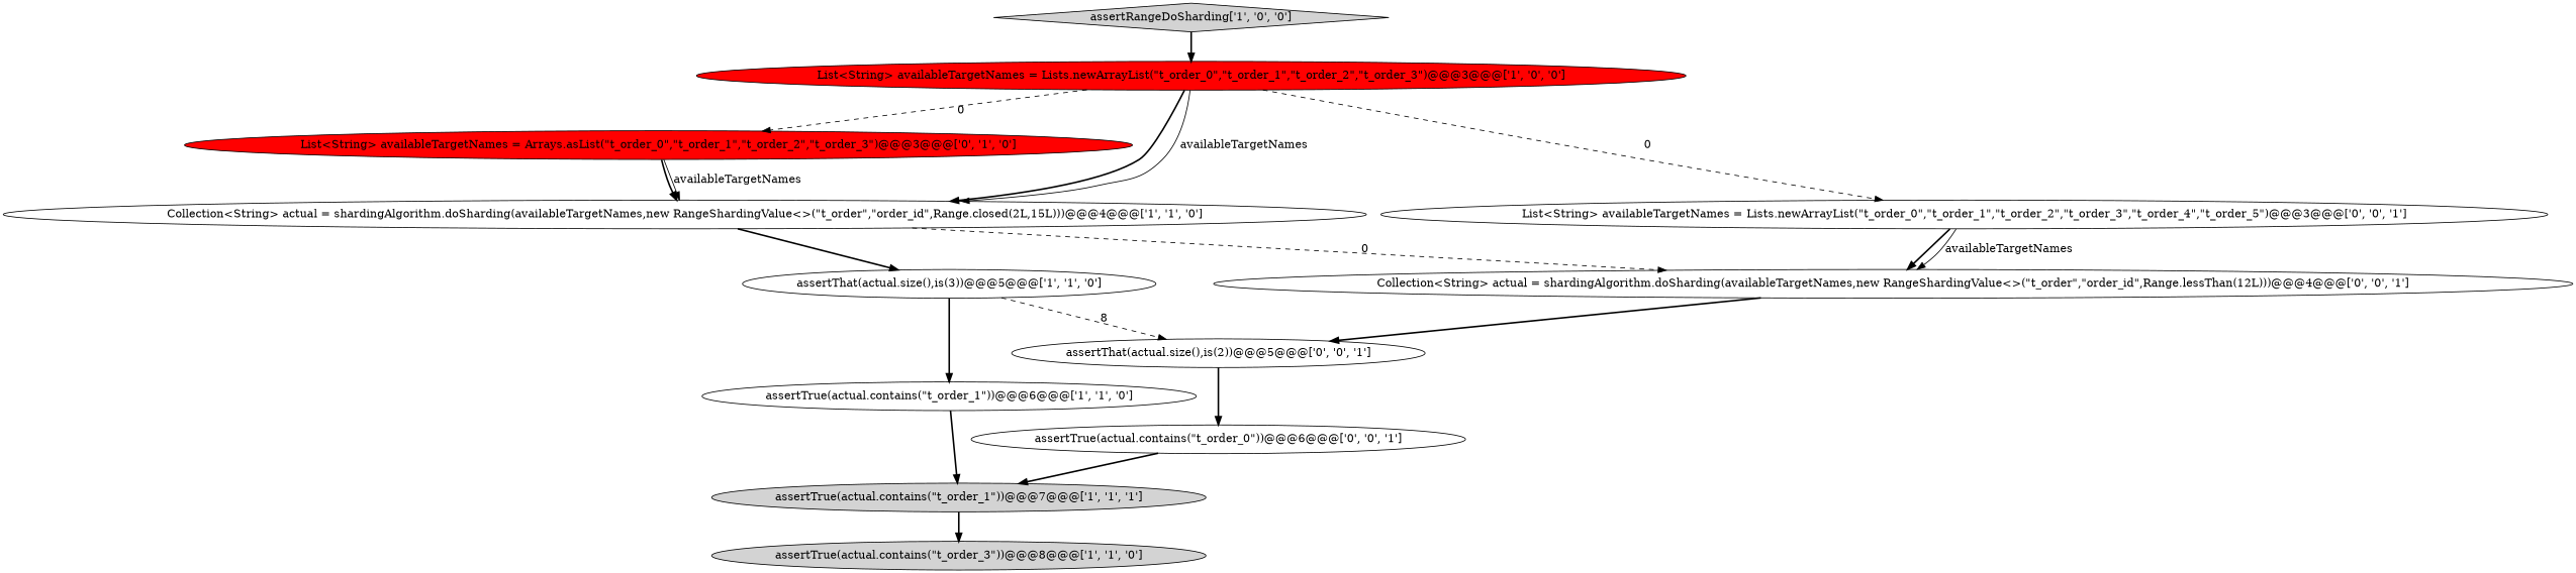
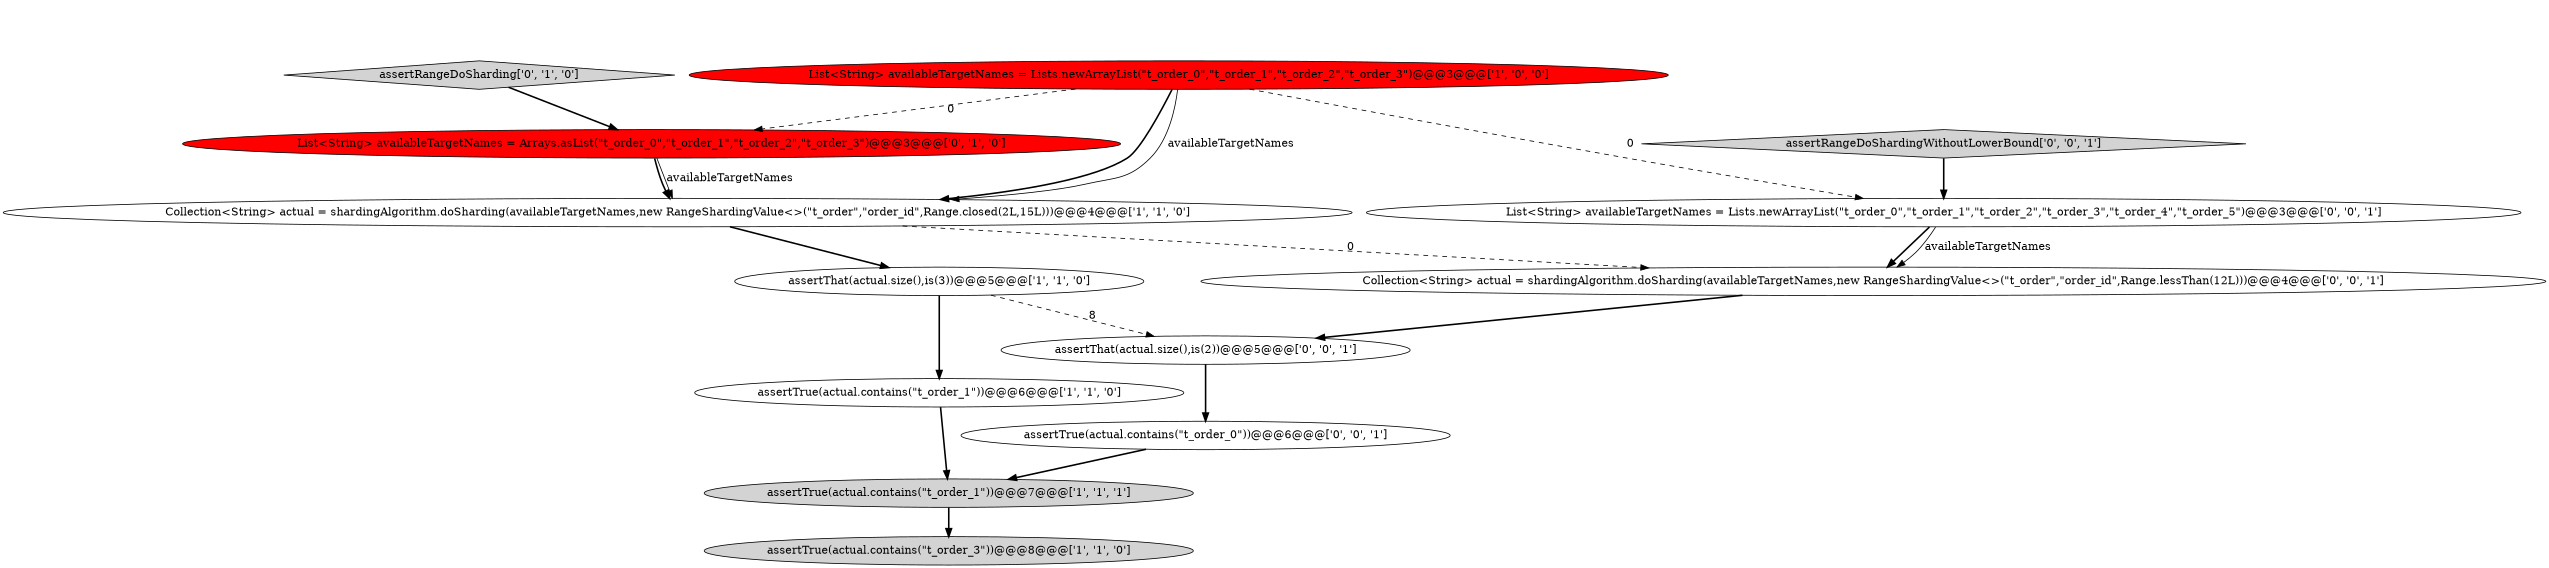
  digraph {
    node [fillcolor=white shape=ellipse style=filled]
    edge [style=bold]
    n1 [label="assertTrue(actual.contains(\"t_order_0\"))@@@6@@@['0', '0', '1']"]
    n2 [fillcolor=lightgray label="assertTrue(actual.contains(\"t_order_1\"))@@@7@@@['1', '1', '1']"]
    n3 [fillcolor=lightgray label="assertTrue(actual.contains(\"t_order_3\"))@@@8@@@['1', '1', '0']"]
    n4 [fillcolor=red label="List<String> availableTargetNames = Arrays.asList(\"t_order_0\",\"t_order_1\",\"t_order_2\",\"t_order_3\")@@@3@@@['0', '1', '0']"]
    n5 [label="Collection<String> actual = shardingAlgorithm.doSharding(availableTargetNames,new RangeShardingValue<>(\"t_order\",\"order_id\",Range.closed(2L,15L)))@@@4@@@['1', '1', '0']"]
    n6 [label="Collection<String> actual = shardingAlgorithm.doSharding(availableTargetNames,new RangeShardingValue<>(\"t_order\",\"order_id\",Range.lessThan(12L)))@@@4@@@['0', '0', '1']"]
    n7 [label="assertThat(actual.size(),is(3))@@@5@@@['1', '1', '0']"]
    n8 [label="assertThat(actual.size(),is(2))@@@5@@@['0', '0', '1']"]
    n9 [label="assertTrue(actual.contains(\"t_order_1\"))@@@6@@@['1', '1', '0']"]
-   n10 [fillcolor=lightgray label="assertRangeDoSharding['1', '0', '0']" shape=diamond]
    n11 [fillcolor=red label="List<String> availableTargetNames = Lists.newArrayList(\"t_order_0\",\"t_order_1\",\"t_order_2\",\"t_order_3\")@@@3@@@['1', '0', '0']"]
    n12 [label="List<String> availableTargetNames = Lists.newArrayList(\"t_order_0\",\"t_order_1\",\"t_order_2\",\"t_order_3\",\"t_order_4\",\"t_order_5\")@@@3@@@['0', '0', '1']"]
+   n13 [fillcolor=lightgray label="assertRangeDoShardingWithoutLowerBound['0', '0', '1']" shape=diamond]
+   n14 [fillcolor=lightgray label="assertRangeDoSharding['0', '1', '0']" shape=diamond]
    n1 -> n2
    n2 -> n3
    n4 -> n5
    n4 -> n5 [label=availableTargetNames style=solid]
    n5 -> n6 [label=0 style=dashed]
    n5 -> n7
    n6 -> n8
    n7 -> n8 [label=8 style=dashed]
    n7 -> n9
    n8 -> n1
    n9 -> n2
-   n10 -> n11
    n11 -> n4 [label=0 style=dashed]
    n11 -> n5
    n11 -> n5 [label=availableTargetNames style=solid]
    n11 -> n12 [label=0 style=dashed]
    n12 -> n6
    n12 -> n6 [label=availableTargetNames style=solid]
+   n13 -> n12
+   n14 -> n4
  }
